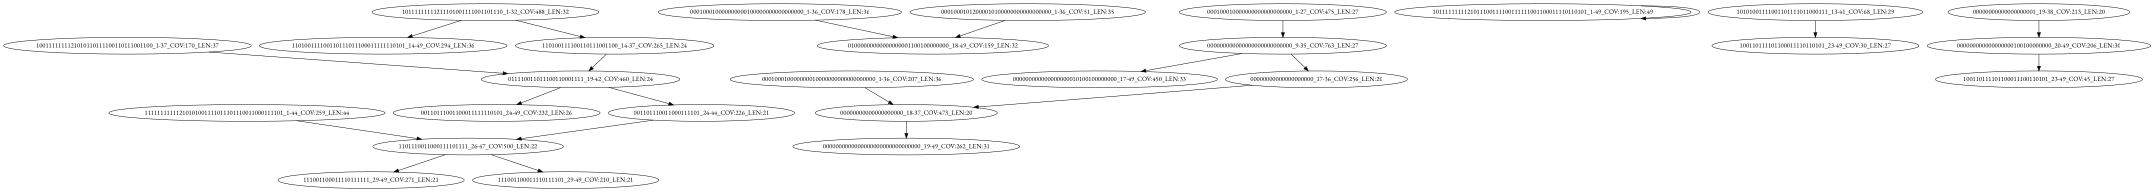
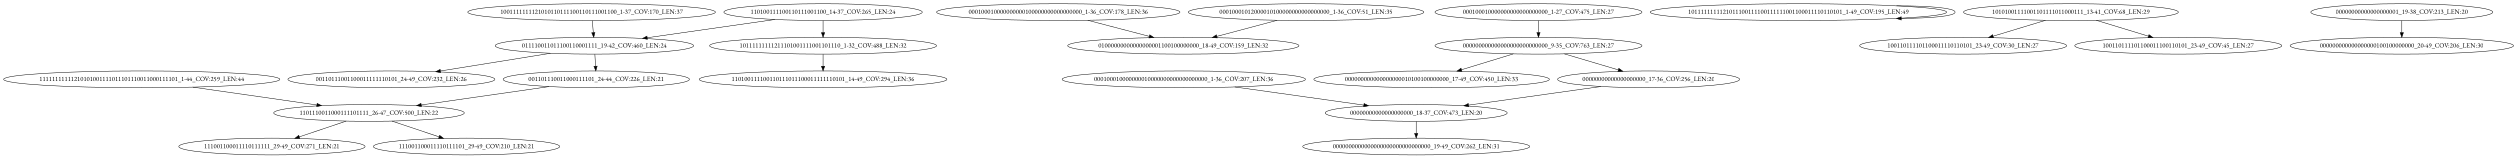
  digraph {
    fontname="EB Garamond"
    node [fontname="EB Garamond"]
    edge [fontname="EB Garamond"]
    "011110011011100110001111_19-42_COV:460_LEN:24"
    "00110111001100011111110101_24-49_COV:232_LEN:26"
    "001101110011000111101_24-44_COV:226_LEN:21"
    "1101110011000111101111_26-47_COV:500_LEN:22"
    "111001100011110111111_29-49_COV:271_LEN:21"
    "111001100011110111101_29-49_COV:210_LEN:21"
    "000100010000000000100000000000000000_1-36_COV:178_LEN:36"
    "01000000000000000001100100000000_18-49_COV:159_LEN:32"
    "1001111111121010110111100110111001100_1-37_COV:170_LEN:37"
    "000000000000000000000000000_9-35_COV:763_LEN:27"
    "000000000000000000010100100000000_17-49_COV:450_LEN:33"
    "00000000000000000000_17-36_COV:256_LEN:20"
    "00000000000000000000_18-37_COV:473_LEN:20"
    "1011111111121011100111100111111001100011110110101_1-49_COV:195_LEN:49"
    "10101001111001101111011000111_13-41_COV:68_LEN:29"
    "100110111101100011110110101_23-49_COV:30_LEN:27"
    "100110111101100011100110101_23-49_COV:45_LEN:27"
    "000100010000000000000000000_1-27_COV:475_LEN:27"
    "00010001012000010100000000000000000_1-36_COV:51_LEN:35"
    "10111111111211101001111001101110_1-32_COV:488_LEN:32"
    "110100111100110111011100011111110101_14-49_COV:294_LEN:36"
    "110100111100110111001100_14-37_COV:265_LEN:24"
    "11111111111210101001111011101110011000111101_1-44_COV:259_LEN:44"
    "0000000000000000000000000000000_19-49_COV:262_LEN:31"
    "000100010000000010000000000000000000_1-36_COV:207_LEN:36"
    "00000000000000000001_19-38_COV:213_LEN:20"
    "000000000000000000100100000000_20-49_COV:206_LEN:30"
    "011110011011100110001111_19-42_COV:460_LEN:24" -> "00110111001100011111110101_24-49_COV:232_LEN:26"
    "011110011011100110001111_19-42_COV:460_LEN:24" -> "001101110011000111101_24-44_COV:226_LEN:21"
    "001101110011000111101_24-44_COV:226_LEN:21" -> "1101110011000111101111_26-47_COV:500_LEN:22"
    "1101110011000111101111_26-47_COV:500_LEN:22" -> "111001100011110111111_29-49_COV:271_LEN:21"
    "1101110011000111101111_26-47_COV:500_LEN:22" -> "111001100011110111101_29-49_COV:210_LEN:21"
    "000100010000000000100000000000000000_1-36_COV:178_LEN:36" -> "01000000000000000001100100000000_18-49_COV:159_LEN:32"
    "1001111111121010110111100110111001100_1-37_COV:170_LEN:37" -> "011110011011100110001111_19-42_COV:460_LEN:24"
    "000000000000000000000000000_9-35_COV:763_LEN:27" -> "000000000000000000010100100000000_17-49_COV:450_LEN:33"
    "000000000000000000000000000_9-35_COV:763_LEN:27" -> "00000000000000000000_17-36_COV:256_LEN:20"
    "00000000000000000000_17-36_COV:256_LEN:20" -> "00000000000000000000_18-37_COV:473_LEN:20"
    "00000000000000000000_18-37_COV:473_LEN:20" -> "0000000000000000000000000000000_19-49_COV:262_LEN:31"
    "1011111111121011100111100111111001100011110110101_1-49_COV:195_LEN:49" -> "1011111111121011100111100111111001100011110110101_1-49_COV:195_LEN:49"
    "10101001111001101111011000111_13-41_COV:68_LEN:29" -> "100110111101100011110110101_23-49_COV:30_LEN:27"
-   "000000000000000000100100000000_20-49_COV:206_LEN:30" -> "100110111101100011100110101_23-49_COV:45_LEN:27"
+   "10101001111001101111011000111_13-41_COV:68_LEN:29" -> "100110111101100011100110101_23-49_COV:45_LEN:27"
    "000100010000000000000000000_1-27_COV:475_LEN:27" -> "000000000000000000000000000_9-35_COV:763_LEN:27"
    "00010001012000010100000000000000000_1-36_COV:51_LEN:35" -> "01000000000000000001100100000000_18-49_COV:159_LEN:32"
    "10111111111211101001111001101110_1-32_COV:488_LEN:32" -> "110100111100110111011100011111110101_14-49_COV:294_LEN:36"
-   "10111111111211101001111001101110_1-32_COV:488_LEN:32" -> "110100111100110111001100_14-37_COV:265_LEN:24"
+   "110100111100110111001100_14-37_COV:265_LEN:24" -> "10111111111211101001111001101110_1-32_COV:488_LEN:32"
    "110100111100110111001100_14-37_COV:265_LEN:24" -> "011110011011100110001111_19-42_COV:460_LEN:24"
    "11111111111210101001111011101110011000111101_1-44_COV:259_LEN:44" -> "1101110011000111101111_26-47_COV:500_LEN:22"
    "000100010000000010000000000000000000_1-36_COV:207_LEN:36" -> "00000000000000000000_18-37_COV:473_LEN:20"
    "00000000000000000001_19-38_COV:213_LEN:20" -> "000000000000000000100100000000_20-49_COV:206_LEN:30"
  }
